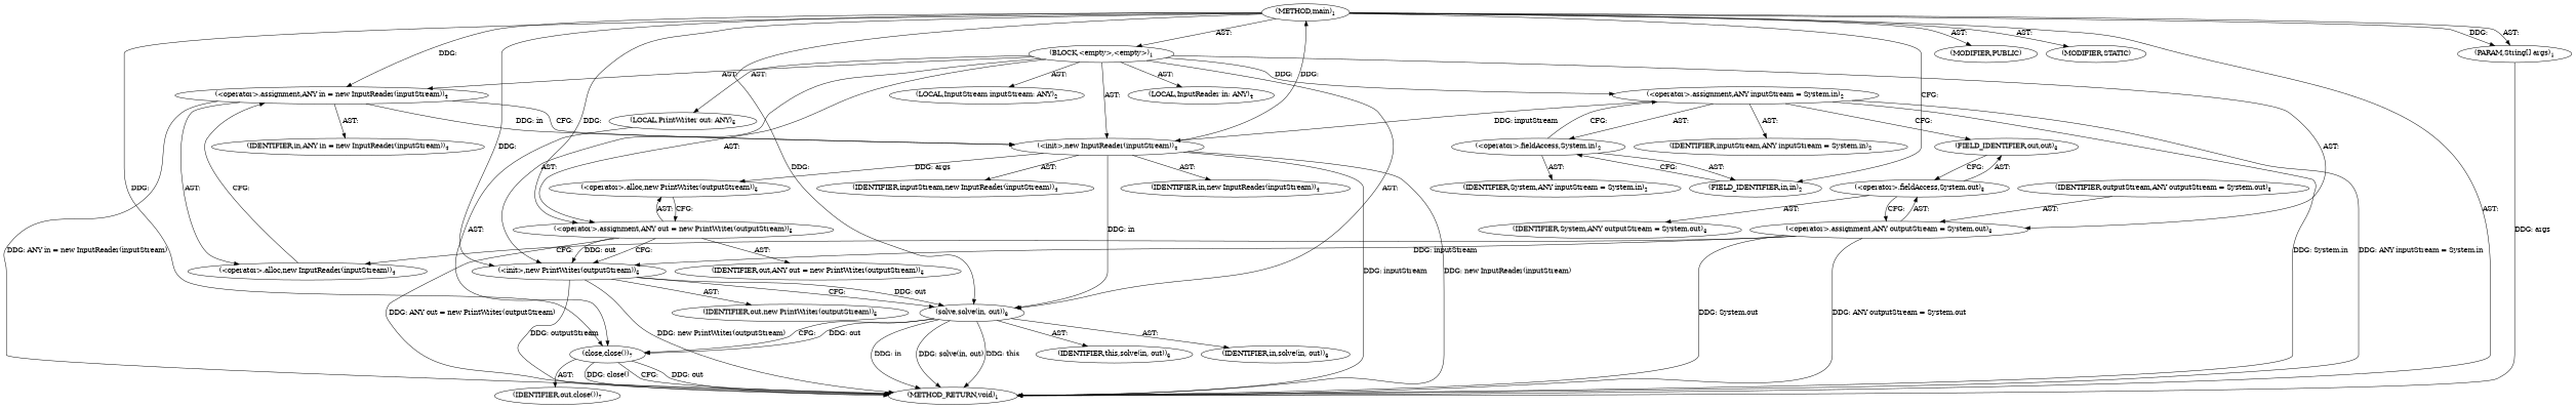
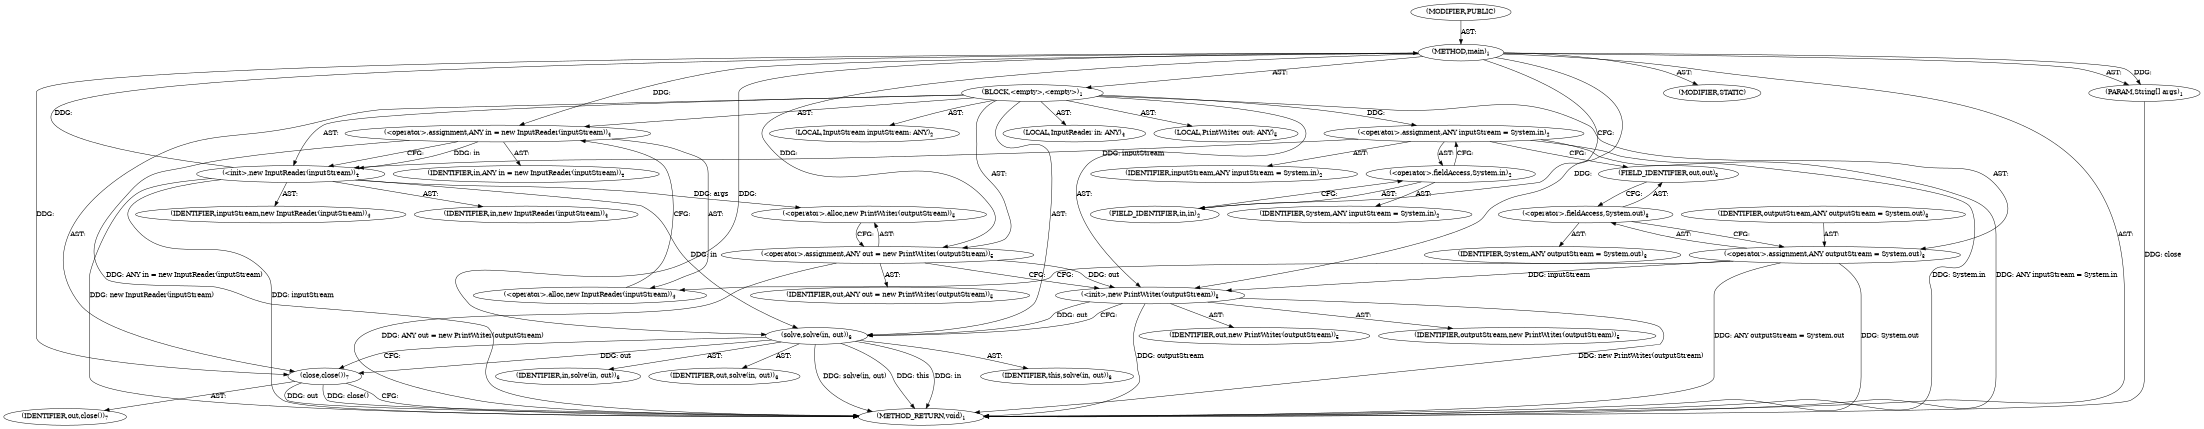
  digraph {
    n1 [label=<(METHOD,main)<SUB>1</SUB>>]
    n2 [label=<(PARAM,String[] args)<SUB>1</SUB>>]
    n3 [label=<(BLOCK,&lt;empty&gt;,&lt;empty&gt;)<SUB>1</SUB>>]
    n4 [label=<(FIELD_IDENTIFIER,in,in)<SUB>2</SUB>>]
    n5 [label=<(&lt;operator&gt;.assignment,ANY in = new InputReader(inputStream))<SUB>4</SUB>>]
    n6 [label=<(&lt;operator&gt;.assignment,ANY out = new PrintWriter(outputStream))<SUB>5</SUB>>]
    n7 [label=<(&lt;init&gt;,new PrintWriter(outputStream))<SUB>5</SUB>>]
    n8 [label=<(solve,solve(in, out))<SUB>6</SUB>>]
    n9 [label=<(close,close())<SUB>7</SUB>>]
    n10 [label=<(MODIFIER,PUBLIC)>]
    n11 [label=<(MODIFIER,STATIC)>]
    n12 [label=<(METHOD_RETURN,void)<SUB>1</SUB>>]
    n13 [label=<(&lt;init&gt;,new InputReader(inputStream))<SUB>4</SUB>>]
    n14 [label=<(LOCAL,InputStream inputStream: ANY)<SUB>2</SUB>>]
    n15 [label=<(&lt;operator&gt;.assignment,ANY inputStream = System.in)<SUB>2</SUB>>]
    n16 [label=<(&lt;operator&gt;.assignment,ANY outputStream = System.out)<SUB>3</SUB>>]
    n17 [label=<(LOCAL,InputReader in: ANY)<SUB>4</SUB>>]
    n18 [label=<(LOCAL,PrintWriter out: ANY)<SUB>5</SUB>>]
    n19 [label=<(&lt;operator&gt;.fieldAccess,System.in)<SUB>2</SUB>>]
    n20 [label=<(&lt;operator&gt;.alloc,new InputReader(inputStream))<SUB>4</SUB>>]
    n21 [label=<(IDENTIFIER,in,ANY in = new InputReader(inputStream))<SUB>4</SUB>>]
    n22 [label=<(IDENTIFIER,in,new InputReader(inputStream))<SUB>4</SUB>>]
    n23 [label=<(IDENTIFIER,inputStream,new InputReader(inputStream))<SUB>4</SUB>>]
    n24 [label=<(&lt;operator&gt;.alloc,new PrintWriter(outputStream))<SUB>5</SUB>>]
    n25 [label=<(IDENTIFIER,out,ANY out = new PrintWriter(outputStream))<SUB>5</SUB>>]
    n26 [label=<(IDENTIFIER,out,new PrintWriter(outputStream))<SUB>5</SUB>>]
+   n27 [label=<(IDENTIFIER,outputStream,new PrintWriter(outputStream))<SUB>5</SUB>>]
    n28 [label=<(IDENTIFIER,this,solve(in, out))<SUB>6</SUB>>]
    n29 [label=<(IDENTIFIER,in,solve(in, out))<SUB>6</SUB>>]
+   n30 [label=<(IDENTIFIER,out,solve(in, out))<SUB>6</SUB>>]
    n31 [label=<(IDENTIFIER,out,close())<SUB>7</SUB>>]
    n32 [label=<(IDENTIFIER,inputStream,ANY inputStream = System.in)<SUB>2</SUB>>]
    n33 [label=<(FIELD_IDENTIFIER,out,out)<SUB>3</SUB>>]
    n34 [label=<(&lt;operator&gt;.fieldAccess,System.out)<SUB>3</SUB>>]
    n35 [label=<(IDENTIFIER,System,ANY inputStream = System.in)<SUB>2</SUB>>]
    n36 [label=<(IDENTIFIER,outputStream,ANY outputStream = System.out)<SUB>3</SUB>>]
    n37 [label=<(IDENTIFIER,System,ANY outputStream = System.out)<SUB>3</SUB>>]
    n1 -> n2 [label="AST: "]
    n1 -> n2 [label="DDG: "]
    n1 -> n3 [label="AST: "]
    n1 -> n4 [label="CFG: "]
    n1 -> n5 [label="DDG: "]
    n1 -> n6 [label="DDG: "]
    n1 -> n7 [label="DDG: "]
    n1 -> n8 [label="DDG: "]
    n1 -> n9 [label="DDG: "]
-   n1 -> n10 [label="AST: "]
+   n10 -> n1 [label="AST: "]
    n1 -> n11 [label="AST: "]
    n1 -> n12 [label="AST: "]
-   n2 -> n12 [label="DDG: args"]
+   n2 -> n12 [label="DDG: close"]
    n3 -> n5 [label="AST: "]
    n3 -> n6 [label="AST: "]
    n3 -> n7 [label="AST: "]
    n3 -> n8 [label="AST: "]
-   n18 -> n9 [label="AST: "]
+   n3 -> n9 [label="AST: "]
    n3 -> n13 [label="AST: "]
    n3 -> n14 [label="AST: "]
    n3 -> n15 [label="DDG: "]
    n3 -> n16 [label="AST: "]
    n3 -> n17 [label="AST: "]
    n3 -> n18 [label="AST: "]
    n4 -> n19 [label="CFG: "]
    n5 -> n12 [label="DDG: ANY in = new InputReader(inputStream)"]
    n5 -> n13 [label="CFG: "]
    n5 -> n13 [label="DDG: in"]
    n5 -> n20 [label="AST: "]
    n5 -> n21 [label="AST: "]
    n6 -> n7 [label="CFG: "]
    n6 -> n7 [label="DDG: out"]
    n6 -> n12 [label="DDG: ANY out = new PrintWriter(outputStream)"]
    n6 -> n24 [label="AST: "]
    n6 -> n25 [label="AST: "]
    n7 -> n8 [label="CFG: "]
    n7 -> n8 [label="DDG: out"]
    n7 -> n12 [label="DDG: outputStream"]
    n7 -> n12 [label="DDG: new PrintWriter(outputStream)"]
    n7 -> n26 [label="AST: "]
+   n7 -> n27 [label="AST: "]
    n8 -> n9 [label="CFG: "]
    n8 -> n9 [label="DDG: out"]
    n8 -> n12 [label="DDG: in"]
    n8 -> n12 [label="DDG: solve(in, out)"]
    n8 -> n12 [label="DDG: this"]
    n8 -> n28 [label="AST: "]
    n8 -> n29 [label="AST: "]
+   n8 -> n30 [label="AST: "]
    n9 -> n12 [label="CFG: "]
    n9 -> n12 [label="DDG: out"]
    n9 -> n12 [label="DDG: close()"]
    n9 -> n31 [label="AST: "]
    n13 -> n1 [label="DDG: "]
    n13 -> n8 [label="DDG: in"]
    n13 -> n12 [label="DDG: inputStream"]
    n13 -> n12 [label="DDG: new InputReader(inputStream)"]
    n13 -> n22 [label="AST: "]
    n13 -> n23 [label="AST: "]
    n13 -> n24 [label="DDG: args"]
    n15 -> n12 [label="DDG: System.in"]
    n15 -> n12 [label="DDG: ANY inputStream = System.in"]
    n15 -> n13 [label="DDG: inputStream"]
    n15 -> n19 [label="AST: "]
    n15 -> n32 [label="AST: "]
    n15 -> n33 [label="CFG: "]
    n16 -> n7 [label="DDG: inputStream"]
    n16 -> n12 [label="DDG: System.out"]
    n16 -> n12 [label="DDG: ANY outputStream = System.out"]
    n16 -> n20 [label="CFG: "]
    n16 -> n34 [label="AST: "]
    n19 -> n4 [label="AST: "]
    n19 -> n15 [label="CFG: "]
    n19 -> n35 [label="AST: "]
    n20 -> n5 [label="CFG: "]
    n24 -> n6 [label="CFG: "]
    n33 -> n34 [label="CFG: "]
    n34 -> n16 [label="CFG: "]
    n34 -> n33 [label="AST: "]
    n34 -> n37 [label="AST: "]
    n36 -> n16 [label="AST: "]
  }
